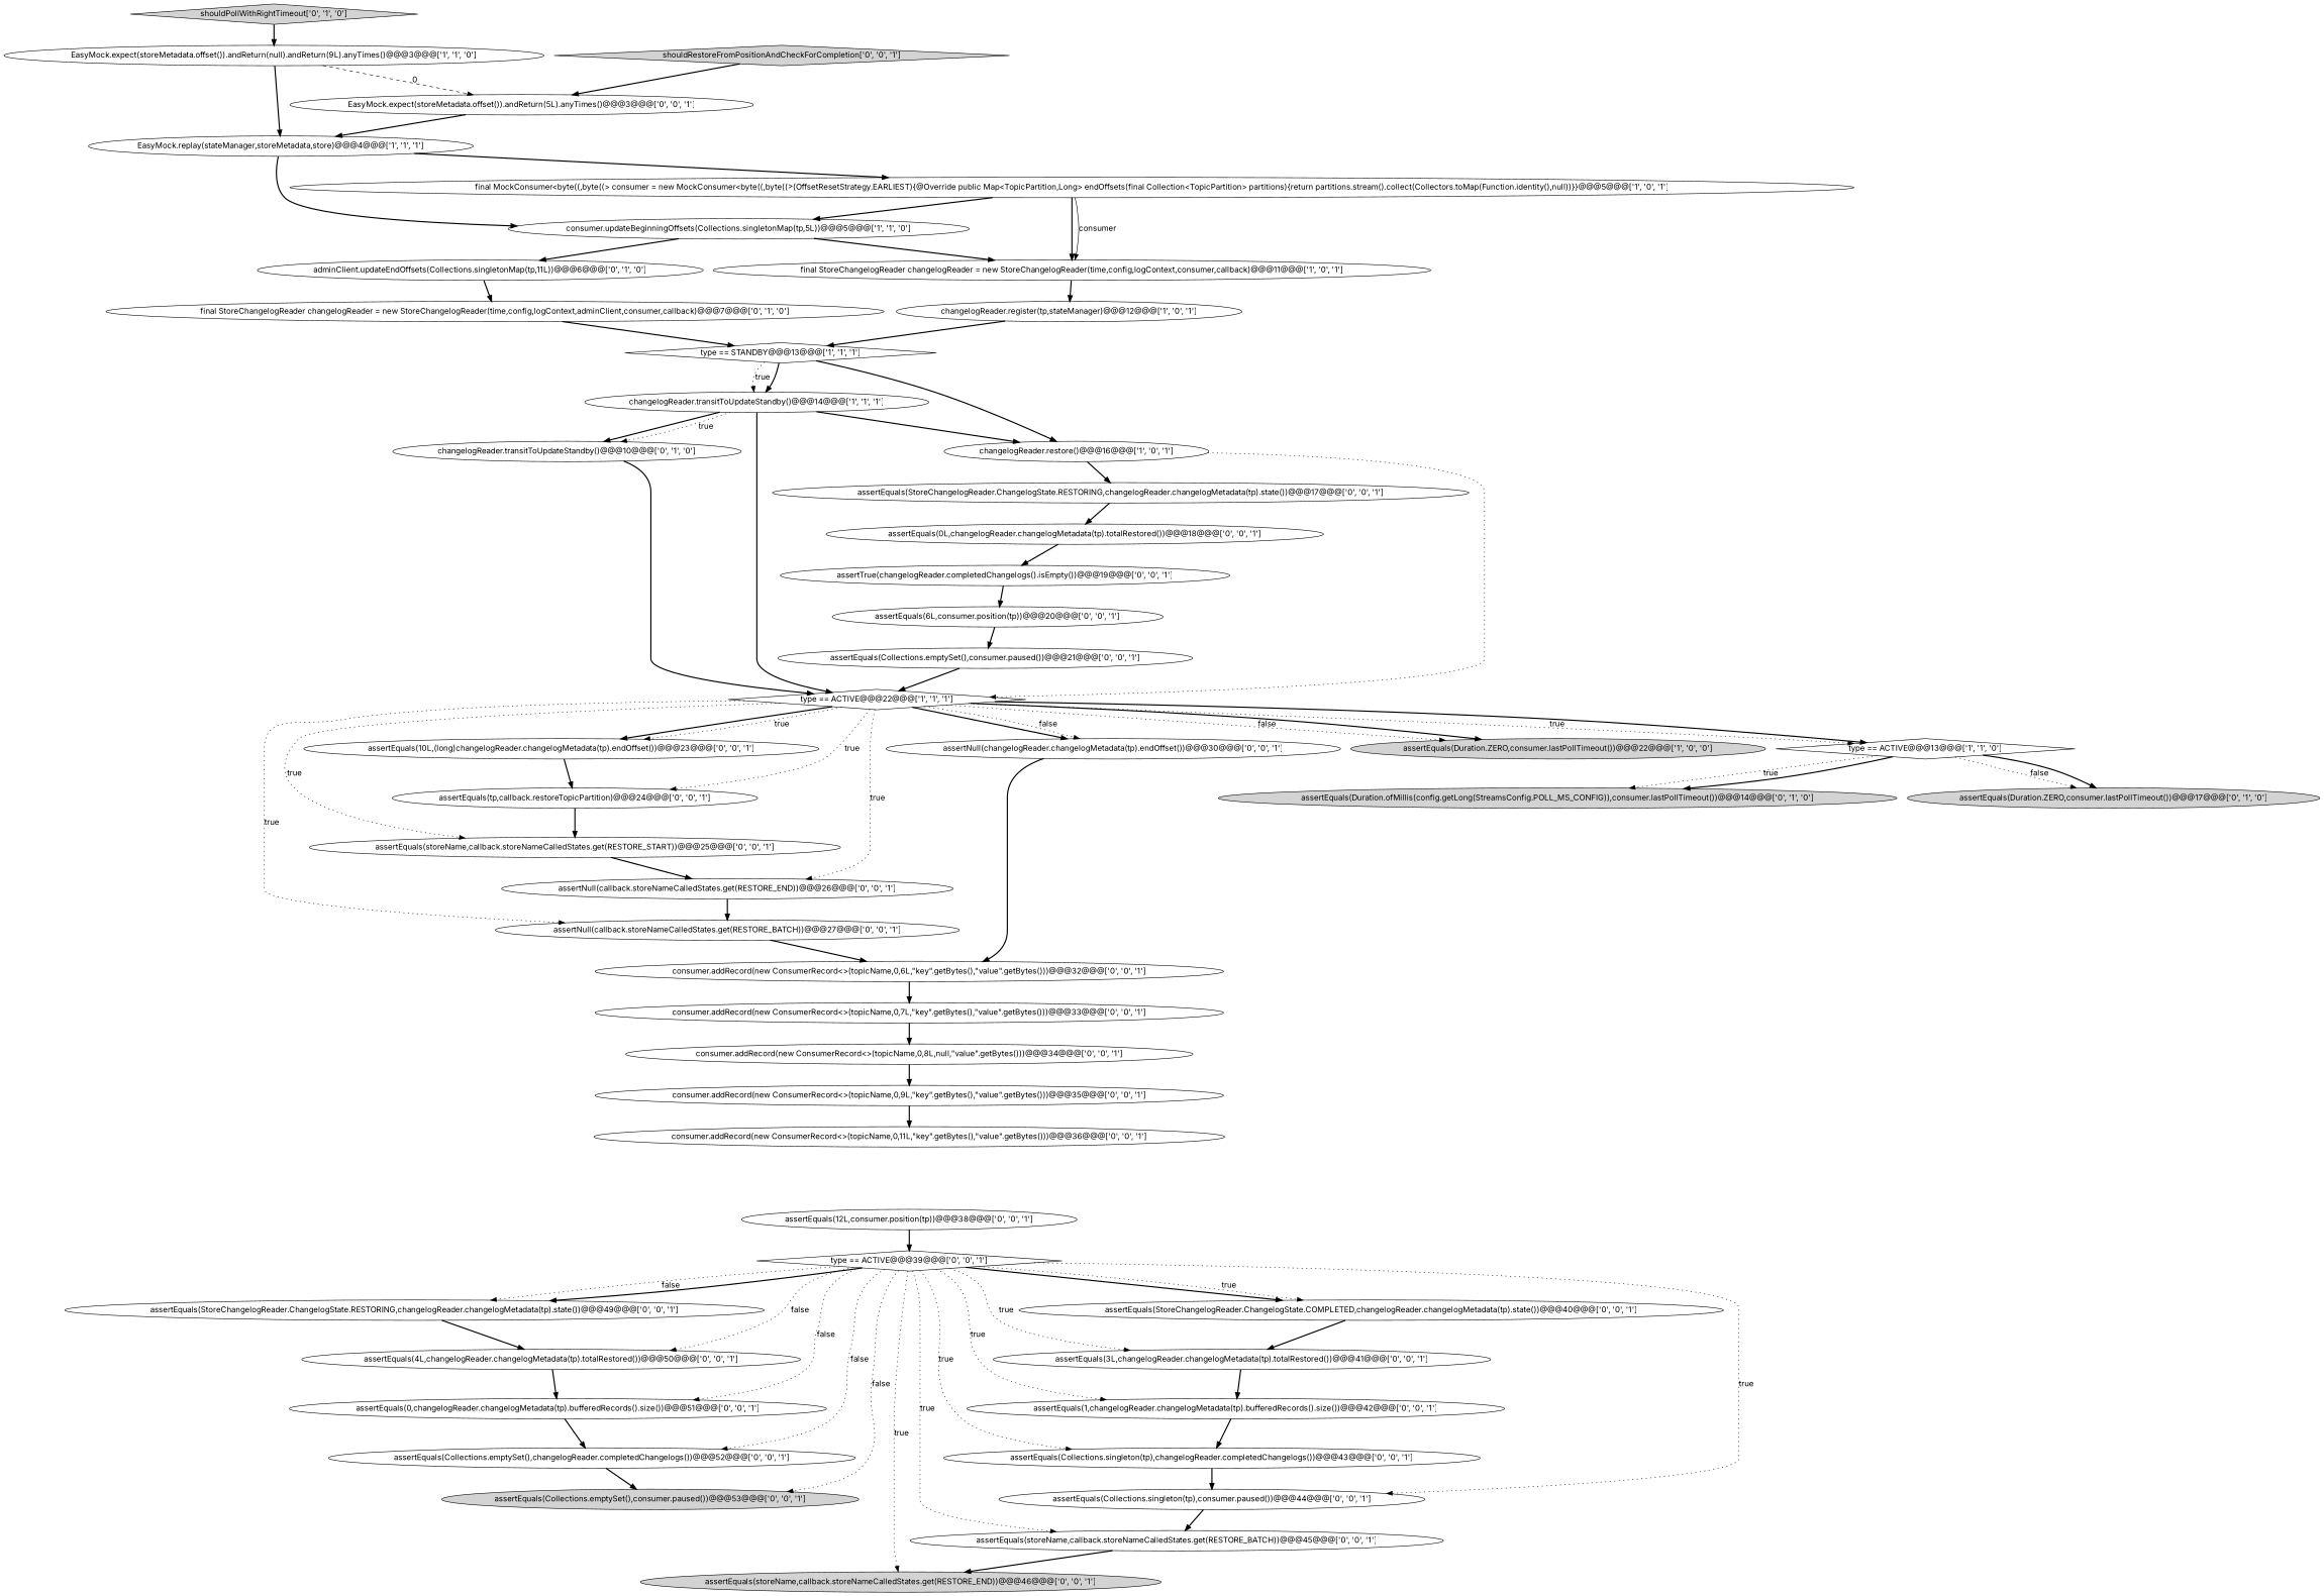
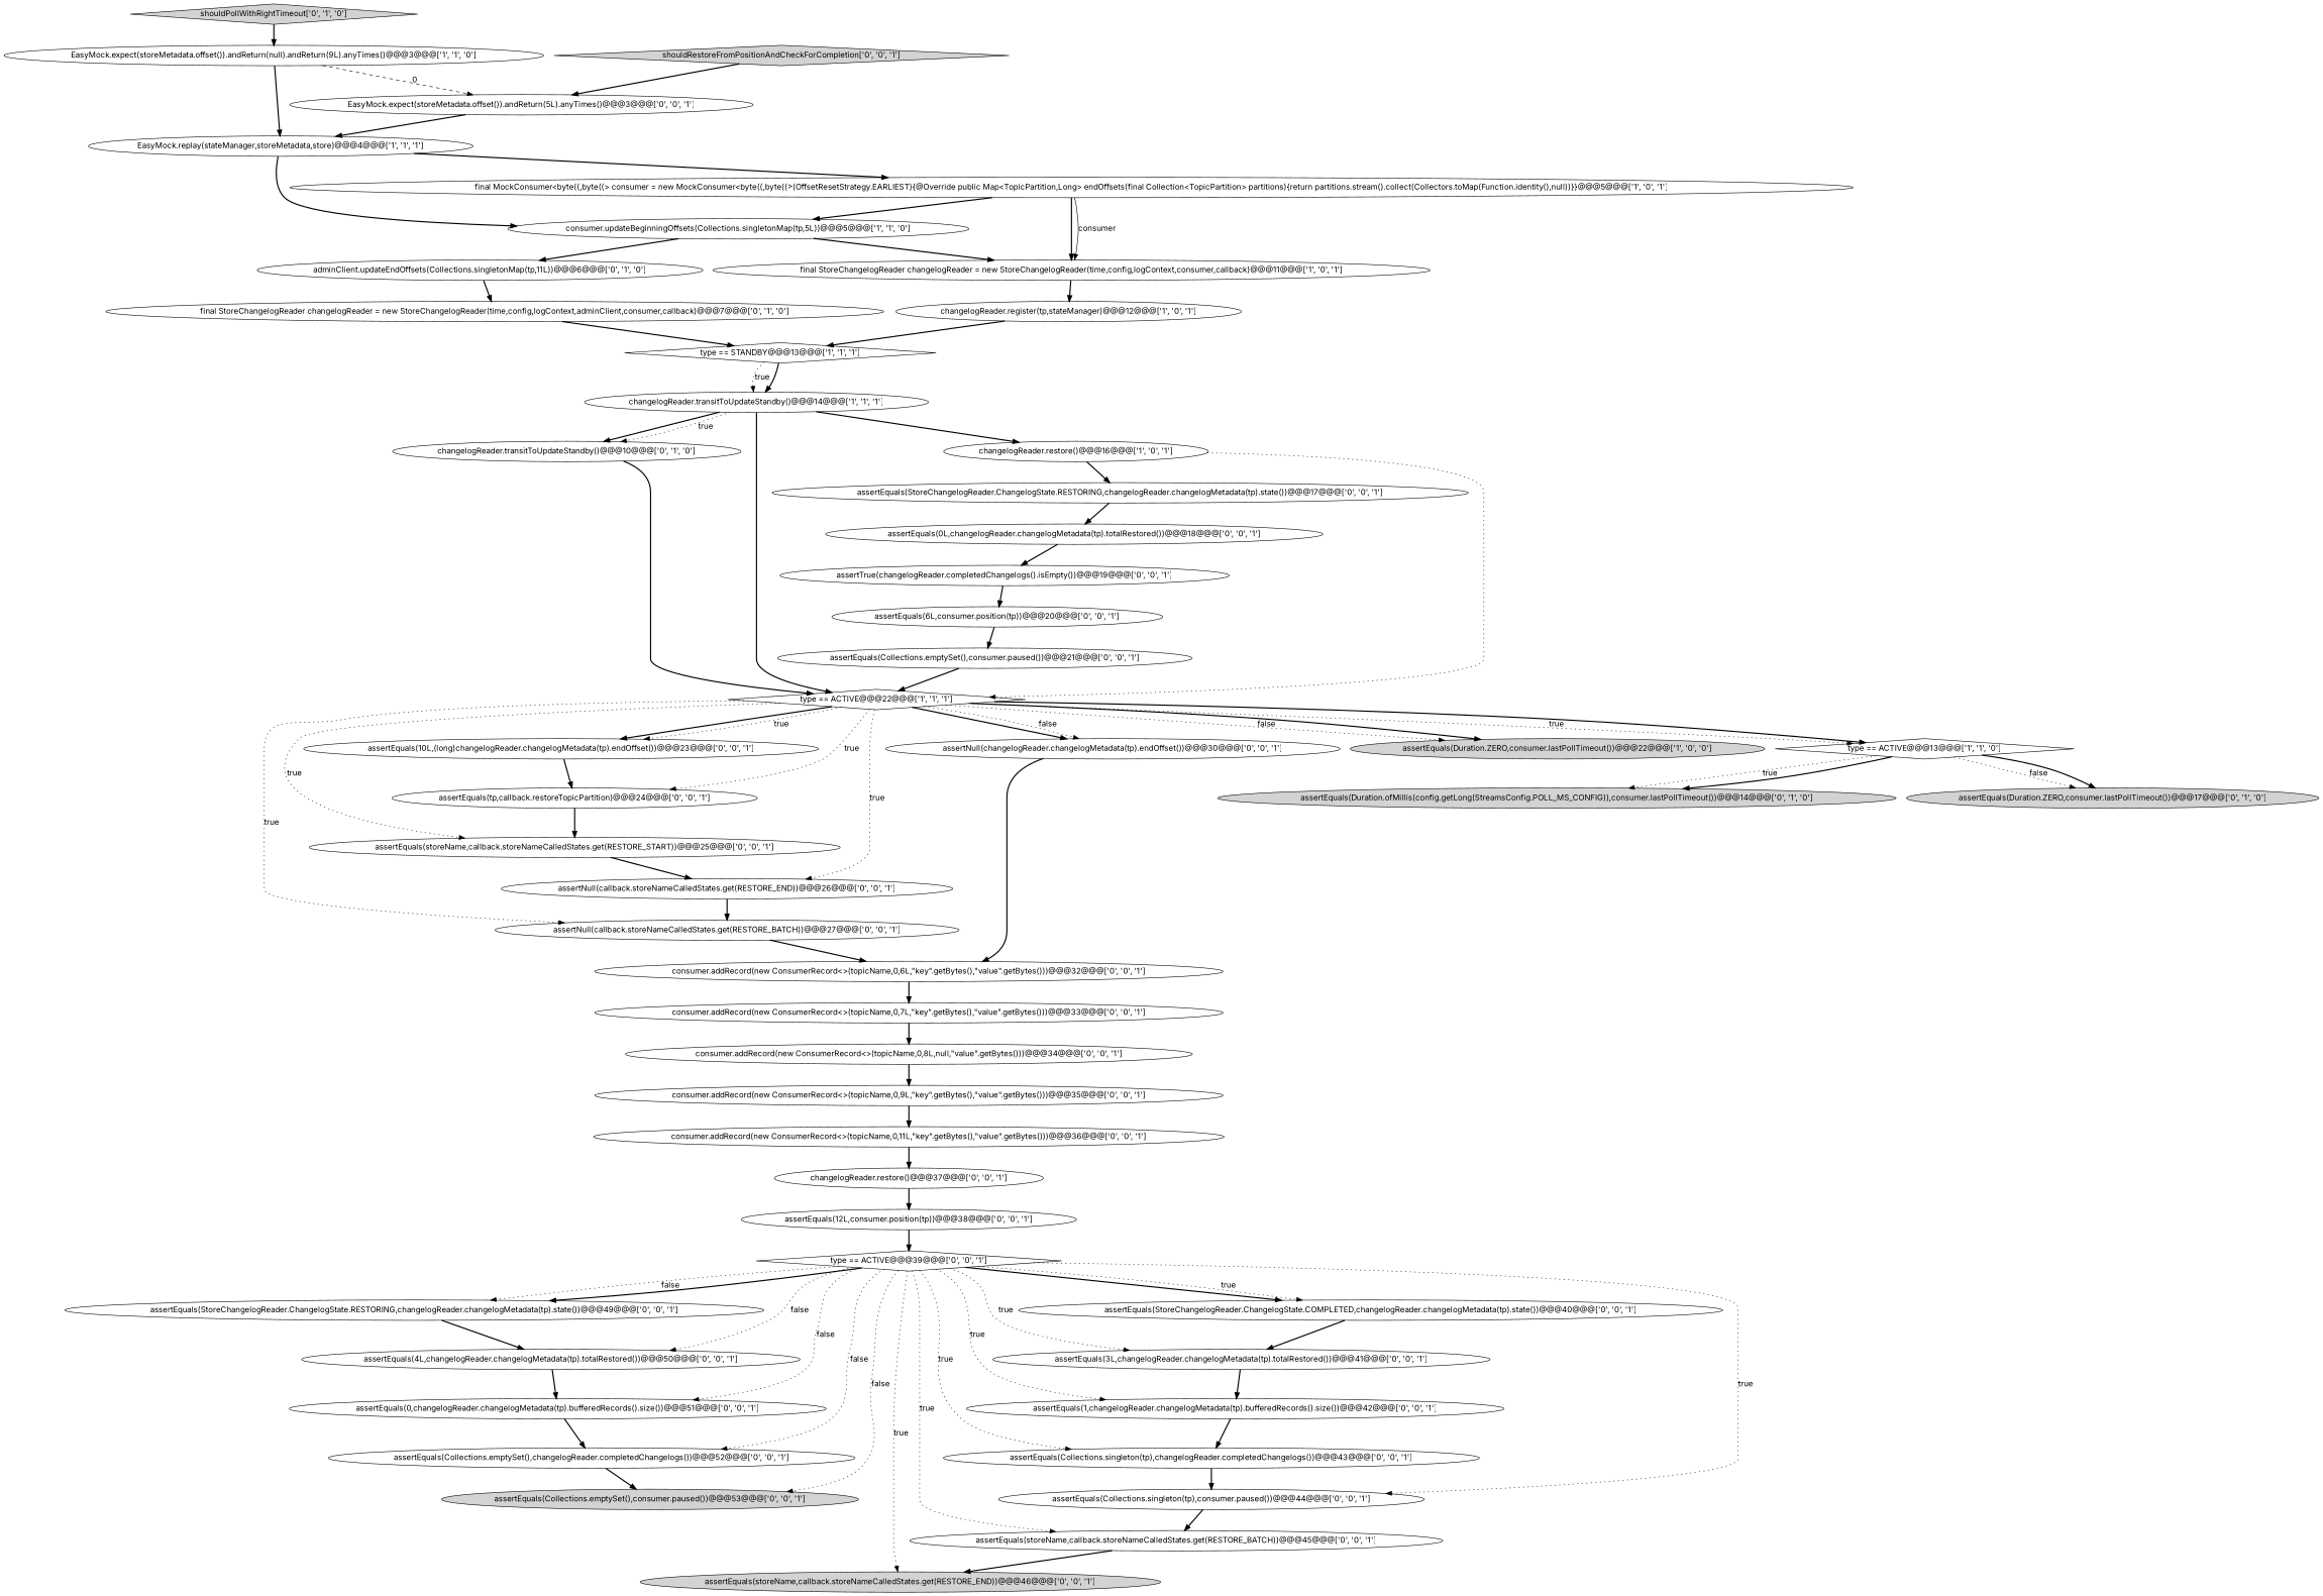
  digraph {
    fontname=Inter
    node [fillcolor=white fontname=Inter shape=ellipse style=filled]
    edge [fontname=Inter style=bold]
    n1 [label="assertEquals(6L,consumer.position(tp))@@@20@@@['0', '0', '1']"]
    n2 [label="assertEquals(Collections.emptySet(),consumer.paused())@@@21@@@['0', '0', '1']"]
    n3 [label="type == ACTIVE@@@22@@@['1', '1', '1']" shape=diamond]
    n4 [label="assertEquals(4L,changelogReader.changelogMetadata(tp).totalRestored())@@@50@@@['0', '0', '1']"]
    n5 [label="assertEquals(0,changelogReader.changelogMetadata(tp).bufferedRecords().size())@@@51@@@['0', '0', '1']"]
    n6 [label="assertEquals(Collections.emptySet(),changelogReader.completedChangelogs())@@@52@@@['0', '0', '1']"]
    n7 [label="consumer.addRecord(new ConsumerRecord<>(topicName,0,7L,\"key\".getBytes(),\"value\".getBytes()))@@@33@@@['0', '0', '1']"]
    n8 [label="consumer.addRecord(new ConsumerRecord<>(topicName,0,8L,null,\"value\".getBytes()))@@@34@@@['0', '0', '1']"]
    n9 [label="consumer.addRecord(new ConsumerRecord<>(topicName,0,9L,\"key\".getBytes(),\"value\".getBytes()))@@@35@@@['0', '0', '1']"]
    n10 [label="assertEquals(StoreChangelogReader.ChangelogState.RESTORING,changelogReader.changelogMetadata(tp).state())@@@49@@@['0', '0', '1']"]
    n11 [label="EasyMock.expect(storeMetadata.offset()).andReturn(null).andReturn(9L).anyTimes()@@@3@@@['1', '1', '0']"]
    n12 [label="EasyMock.expect(storeMetadata.offset()).andReturn(5L).anyTimes()@@@3@@@['0', '0', '1']"]
    n13 [label="EasyMock.replay(stateManager,storeMetadata,store)@@@4@@@['1', '1', '1']"]
    n14 [label="consumer.addRecord(new ConsumerRecord<>(topicName,0,11L,\"key\".getBytes(),\"value\".getBytes()))@@@36@@@['0', '0', '1']"]
+   n15 [label="changelogReader.restore()@@@37@@@['0', '0', '1']"]
    n16 [label="assertEquals(12L,consumer.position(tp))@@@38@@@['0', '0', '1']"]
    n17 [label="assertTrue(changelogReader.completedChangelogs().isEmpty())@@@19@@@['0', '0', '1']"]
    n18 [label="assertNull(callback.storeNameCalledStates.get(RESTORE_END))@@@26@@@['0', '0', '1']"]
    n19 [label="assertNull(callback.storeNameCalledStates.get(RESTORE_BATCH))@@@27@@@['0', '0', '1']"]
    n20 [fillcolor=lightgray label="assertEquals(Duration.ZERO,consumer.lastPollTimeout())@@@22@@@['1', '0', '0']"]
    n21 [label="assertEquals(10L,(long)changelogReader.changelogMetadata(tp).endOffset())@@@23@@@['0', '0', '1']"]
    n22 [label="assertEquals(tp,callback.restoreTopicPartition)@@@24@@@['0', '0', '1']"]
    n23 [label="type == ACTIVE@@@13@@@['1', '1', '0']" shape=diamond]
    n24 [label="assertEquals(storeName,callback.storeNameCalledStates.get(RESTORE_START))@@@25@@@['0', '0', '1']"]
    n25 [label="assertNull(changelogReader.changelogMetadata(tp).endOffset())@@@30@@@['0', '0', '1']"]
    n26 [label="changelogReader.transitToUpdateStandby()@@@10@@@['0', '1', '0']"]
    n27 [label="consumer.addRecord(new ConsumerRecord<>(topicName,0,6L,\"key\".getBytes(),\"value\".getBytes()))@@@32@@@['0', '0', '1']"]
    n28 [label="adminClient.updateEndOffsets(Collections.singletonMap(tp,11L))@@@6@@@['0', '1', '0']"]
    n29 [label="final StoreChangelogReader changelogReader = new StoreChangelogReader(time,config,logContext,adminClient,consumer,callback)@@@7@@@['0', '1', '0']"]
    n30 [label="type == STANDBY@@@13@@@['1', '1', '1']" shape=diamond]
    n31 [label="changelogReader.restore()@@@16@@@['1', '0', '1']"]
    n32 [label="assertEquals(StoreChangelogReader.ChangelogState.RESTORING,changelogReader.changelogMetadata(tp).state())@@@17@@@['0', '0', '1']"]
    n33 [label="assertEquals(0L,changelogReader.changelogMetadata(tp).totalRestored())@@@18@@@['0', '0', '1']"]
    n34 [label="type == ACTIVE@@@39@@@['0', '0', '1']" shape=diamond]
    n35 [fillcolor=lightgray label="shouldPollWithRightTimeout['0', '1', '0']" shape=diamond]
    n36 [fillcolor=lightgray label="assertEquals(Collections.emptySet(),consumer.paused())@@@53@@@['0', '0', '1']"]
    n37 [fillcolor=lightgray label="assertEquals(Duration.ofMillis(config.getLong(StreamsConfig.POLL_MS_CONFIG)),consumer.lastPollTimeout())@@@14@@@['0', '1', '0']"]
    n38 [label="final MockConsumer<byte((,byte((> consumer = new MockConsumer<byte((,byte((>(OffsetResetStrategy.EARLIEST){@Override public Map<TopicPartition,Long> endOffsets(final Collection<TopicPartition> partitions){return partitions.stream().collect(Collectors.toMap(Function.identity(),null))}}@@@5@@@['1', '0', '1']"]
    n39 [label="consumer.updateBeginningOffsets(Collections.singletonMap(tp,5L))@@@5@@@['1', '1', '0']"]
    n40 [fillcolor=lightgray label="assertEquals(storeName,callback.storeNameCalledStates.get(RESTORE_END))@@@46@@@['0', '0', '1']"]
    n41 [label="final StoreChangelogReader changelogReader = new StoreChangelogReader(time,config,logContext,consumer,callback)@@@11@@@['1', '0', '1']"]
    n42 [label="changelogReader.register(tp,stateManager)@@@12@@@['1', '0', '1']"]
    n43 [label="assertEquals(3L,changelogReader.changelogMetadata(tp).totalRestored())@@@41@@@['0', '0', '1']"]
    n44 [label="assertEquals(1,changelogReader.changelogMetadata(tp).bufferedRecords().size())@@@42@@@['0', '0', '1']"]
    n45 [label="assertEquals(Collections.singleton(tp),changelogReader.completedChangelogs())@@@43@@@['0', '0', '1']"]
    n46 [label="assertEquals(StoreChangelogReader.ChangelogState.COMPLETED,changelogReader.changelogMetadata(tp).state())@@@40@@@['0', '0', '1']"]
    n47 [fillcolor=lightgray label="assertEquals(Duration.ZERO,consumer.lastPollTimeout())@@@17@@@['0', '1', '0']"]
    n48 [label="changelogReader.transitToUpdateStandby()@@@14@@@['1', '1', '1']"]
    n49 [label="assertEquals(Collections.singleton(tp),consumer.paused())@@@44@@@['0', '0', '1']"]
    n50 [label="assertEquals(storeName,callback.storeNameCalledStates.get(RESTORE_BATCH))@@@45@@@['0', '0', '1']"]
    n51 [fillcolor=lightgray label="shouldRestoreFromPositionAndCheckForCompletion['0', '0', '1']" shape=diamond]
    n1 -> n2
    n2 -> n3
    n3 -> n18 [label=true style=dotted]
    n3 -> n19 [label=true style=dotted]
    n3 -> n20 [label=false style=dotted]
    n3 -> n20
    n3 -> n21
    n3 -> n21 [label=true style=dotted]
    n3 -> n22 [label=true style=dotted]
    n3 -> n23 [label=true style=dotted]
    n3 -> n23
    n3 -> n24 [label=true style=dotted]
    n3 -> n25
    n3 -> n25 [label=false style=dotted]
    n4 -> n5
    n5 -> n6
    n6 -> n36
    n7 -> n8
    n8 -> n9
    n9 -> n14
    n10 -> n4
    n11 -> n12 [label=0 style=dashed]
    n11 -> n13
    n12 -> n13
    n13 -> n38
    n13 -> n39
+   n14 -> n15
+   n15 -> n16
    n16 -> n34
    n17 -> n1
    n18 -> n19
    n19 -> n27
    n21 -> n22
    n22 -> n24
    n23 -> n37 [label=true style=dotted]
    n23 -> n37
    n23 -> n47 [label=false style=dotted]
    n23 -> n47
    n24 -> n18
    n25 -> n27
    n26 -> n3
    n27 -> n7
    n28 -> n29
    n29 -> n30
-   n30 -> n31
    n30 -> n48
    n30 -> n48 [label=true style=dotted]
    n31 -> n3 [style=dotted]
    n31 -> n32
    n32 -> n33
    n33 -> n17
    n34 -> n4 [label=false style=dotted]
    n34 -> n5 [label=false style=dotted]
    n34 -> n6 [label=false style=dotted]
    n34 -> n10 [label=false style=dotted]
    n34 -> n10
    n34 -> n36 [label=false style=dotted]
    n34 -> n40 [label=true style=dotted]
    n34 -> n43 [label=true style=dotted]
    n34 -> n44 [label=true style=dotted]
    n34 -> n45 [label=true style=dotted]
    n34 -> n46
    n34 -> n46 [label=true style=dotted]
    n34 -> n49 [label=true style=dotted]
    n34 -> n50 [label=true style=dotted]
    n35 -> n11
    n38 -> n39
    n38 -> n41
    n38 -> n41 [label=consumer style=solid]
    n39 -> n28
    n39 -> n41
    n41 -> n42
    n42 -> n30
    n43 -> n44
    n44 -> n45
    n45 -> n49
    n46 -> n43
    n48 -> n3
    n48 -> n26
    n48 -> n26 [label=true style=dotted]
    n48 -> n31
    n49 -> n50
    n50 -> n40
    n51 -> n12
  }
